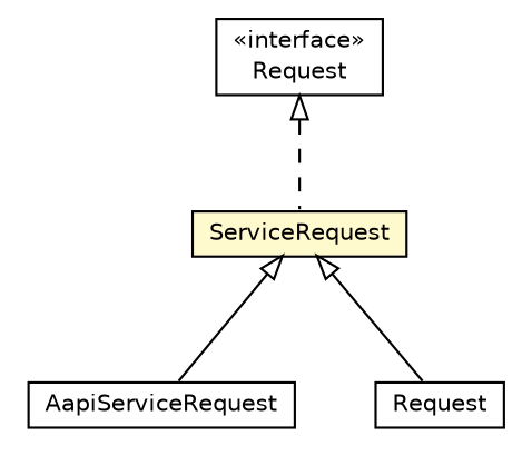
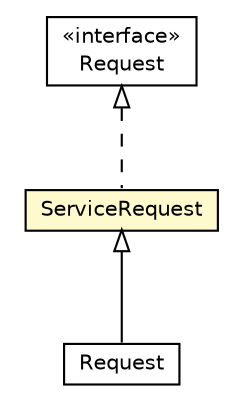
  digraph {
    nodesep=0.25
    ranksep=0.5
    node [fontcolor=black fontname=Helvetica fontsize=10.0 shape=plaintext]
    edge [arrowtail=empty dir=back fontname=Helvetica fontsize=10 headport=p labelfontname=Helvetica labelfontsize=10 tailport=p]
    n1 [label=<<table title="org.universAAL.middleware.service.ServiceRequest" border="0" cellborder="1" cellspacing="0" cellpadding="2" port="p" bgcolor="lemonChiffon" href="./ServiceRequest.html"> 		<tr><td><table border="0" cellspacing="0" cellpadding="1"> <tr><td align="center" balign="center"> ServiceRequest </td></tr> 		</table></td></tr> 		</table>>]
-   n2 [label=<<table title="org.universAAL.middleware.service.aapi.AapiServiceRequest" border="0" cellborder="1" cellspacing="0" cellpadding="2" port="p" href="./aapi/AapiServiceRequest.html"> 		<tr><td><table border="0" cellspacing="0" cellpadding="1"> <tr><td align="center" balign="center"> AapiServiceRequest </td></tr> 		</table></td></tr> 		</table>>]
    n3 [label=<<table title="org.universAAL.support.utils.service.low.Request" border="0" cellborder="1" cellspacing="0" cellpadding="2" port="p" href="../../support/utils/service/low/Request.html"> 		<tr><td><table border="0" cellspacing="0" cellpadding="1"> <tr><td align="center" balign="center"> Request </td></tr> 		</table></td></tr> 		</table>>]
    n4 [label=<<table title="org.universAAL.middleware.bus.model.matchable.Request" border="0" cellborder="1" cellspacing="0" cellpadding="2" port="p" href="../bus/model/matchable/Request.html"> 		<tr><td><table border="0" cellspacing="0" cellpadding="1"> <tr><td align="center" balign="center"> &#171;interface&#187; </td></tr> <tr><td align="center" balign="center"> Request </td></tr> 		</table></td></tr> 		</table>>]
-   n1 -> n2
    n1 -> n3
    n4 -> n1 [style=dashed]
  }
